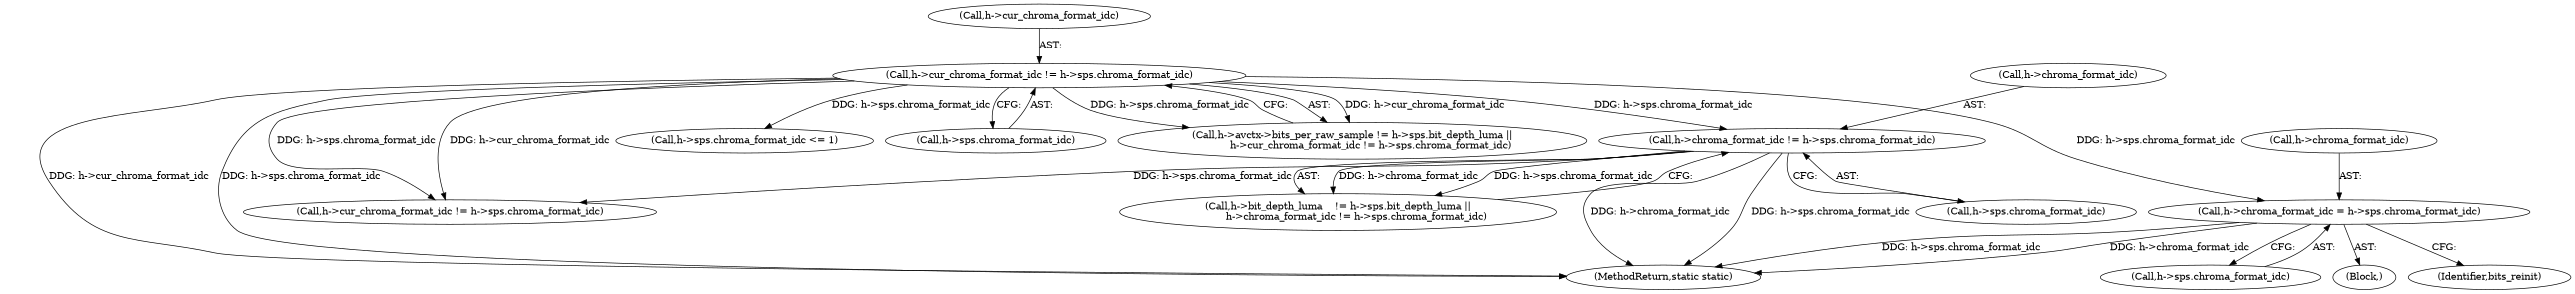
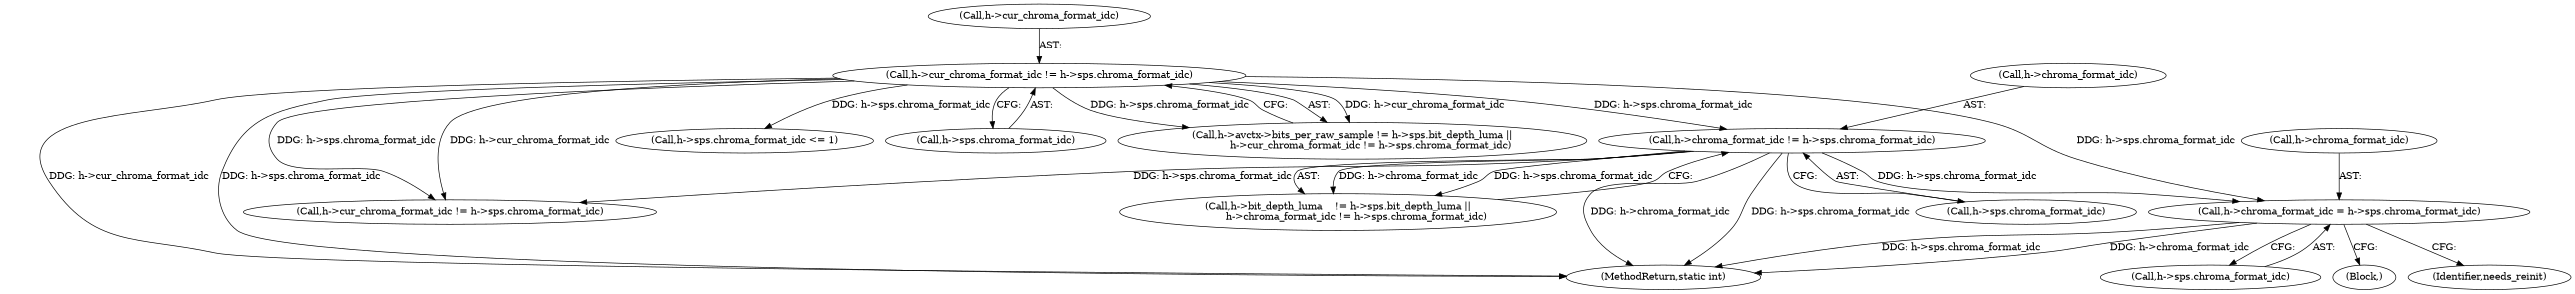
  digraph {
    fontname="DejaVu Serif"
    node [fontname="DejaVu Serif"]
    edge [fontname="DejaVu Serif"]
    n1 [label="(Call,h->chroma_format_idc = h->sps.chroma_format_idc)"]
-   n2 [label="(MethodReturn,static static)"]
+   n2 [label="(MethodReturn,static int)"]
    n3 [label="(Call,h->sps.chroma_format_idc)"]
    n4 [label="(Block,)"]
-   n5 [label="(Identifier,bits_reinit)"]
+   n5 [label="(Identifier,needs_reinit)"]
    n6 [label="(Call,h->chroma_format_idc != h->sps.chroma_format_idc)"]
    n7 [label="(Call,h->cur_chroma_format_idc != h->sps.chroma_format_idc)"]
    n8 [label="(Call,h->sps.chroma_format_idc)"]
    n9 [label="(Call,h->bit_depth_luma    != h->sps.bit_depth_luma ||\n            h->chroma_format_idc != h->sps.chroma_format_idc)"]
    n10 [label="(Call,h->sps.chroma_format_idc <= 1)"]
    n11 [label="(Call,h->cur_chroma_format_idc != h->sps.chroma_format_idc)"]
    n12 [label="(Call,h->sps.chroma_format_idc)"]
    n13 [label="(Call,h->avctx->bits_per_raw_sample != h->sps.bit_depth_luma ||\n            h->cur_chroma_format_idc != h->sps.chroma_format_idc)"]
    n14 [label="(Call,h->chroma_format_idc)"]
    n15 [label="(Call,h->cur_chroma_format_idc)"]
    n16 [label="(Call,h->chroma_format_idc)"]
    n1 -> n2 [label="DDG: h->sps.chroma_format_idc"]
    n1 -> n2 [label="DDG: h->chroma_format_idc"]
    n1 -> n3 [label="CFG: "]
-   n1 -> n4 [label="AST: "]
+   n1 -> n4 [label="CFG: "]
    n1 -> n5 [label="CFG: "]
    n3 -> n1 [label="AST: "]
+   n6 -> n1 [label="DDG: h->sps.chroma_format_idc"]
    n6 -> n2 [label="DDG: h->chroma_format_idc"]
    n6 -> n2 [label="DDG: h->sps.chroma_format_idc"]
    n6 -> n7 [label="DDG: h->sps.chroma_format_idc"]
    n6 -> n8 [label="CFG: "]
    n6 -> n9 [label="AST: "]
    n6 -> n9 [label="DDG: h->chroma_format_idc"]
    n6 -> n9 [label="DDG: h->sps.chroma_format_idc"]
    n8 -> n6 [label="AST: "]
    n9 -> n6 [label="CFG: "]
    n11 -> n1 [label="DDG: h->sps.chroma_format_idc"]
    n11 -> n2 [label="DDG: h->cur_chroma_format_idc"]
    n11 -> n2 [label="DDG: h->sps.chroma_format_idc"]
    n11 -> n6 [label="DDG: h->sps.chroma_format_idc"]
    n11 -> n7 [label="DDG: h->cur_chroma_format_idc"]
    n11 -> n7 [label="DDG: h->sps.chroma_format_idc"]
    n11 -> n10 [label="DDG: h->sps.chroma_format_idc"]
    n11 -> n12 [label="CFG: "]
    n11 -> n13 [label="AST: "]
    n11 -> n13 [label="DDG: h->cur_chroma_format_idc"]
    n11 -> n13 [label="DDG: h->sps.chroma_format_idc"]
    n12 -> n11 [label="AST: "]
    n13 -> n11 [label="CFG: "]
    n14 -> n1 [label="AST: "]
    n15 -> n11 [label="AST: "]
    n16 -> n6 [label="AST: "]
  }
